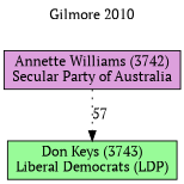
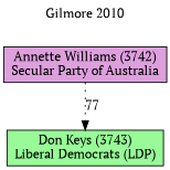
  digraph {
    label="Gilmore 2010"
    labelloc=t
    mclimit=10
    fontname="PT Serif"
    node [shape=box style=filled fontname="PT Serif"]
    n1 [label="Don Keys (3743)\nLiberal Democrats (LDP)" fillcolor=palegreen]
    n2 [label="Annette Williams (3742)\nSecular Party of Australia" fillcolor=plum]
-   n2 -> n1 [label=57 style=dotted fontname="PT Serif"]
+   n2 -> n1 [label=77 style=dotted fontname="PT Serif"]
  }
